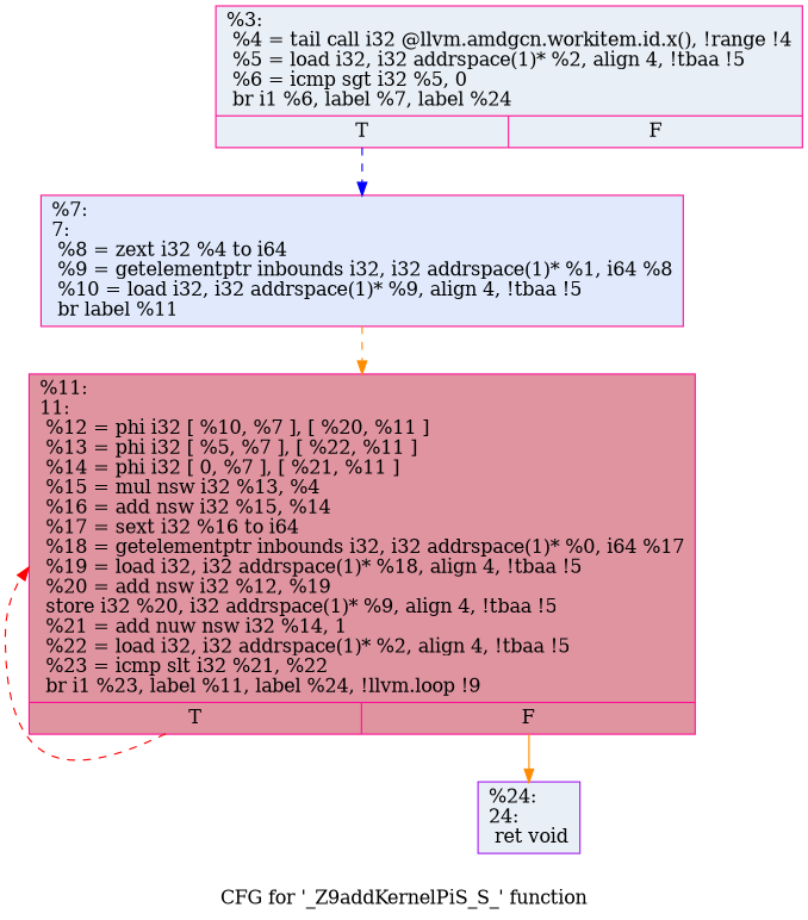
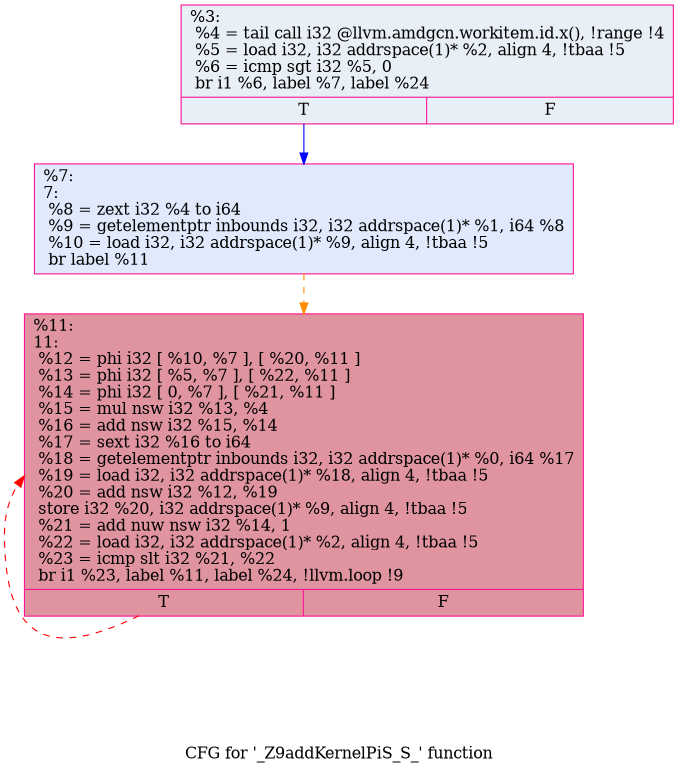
  digraph {
    label="CFG for '_Z9addKernelPiS_S_' function"
    node [color=deeppink fillcolor="#cedaeb70" shape=record style=filled]
    edge [color=darkorange style=solid tailport=s0]
    n1 [label="{%3:\l  %4 = tail call i32 @llvm.amdgcn.workitem.id.x(), !range !4\l  %5 = load i32, i32 addrspace(1)* %2, align 4, !tbaa !5\l  %6 = icmp sgt i32 %5, 0\l  br i1 %6, label %7, label %24\l|{<s0>T|<s1>F}}"]
    n2 [fillcolor="#b9d0f970" label="{%7:\l7:                                                \l  %8 = zext i32 %4 to i64\l  %9 = getelementptr inbounds i32, i32 addrspace(1)* %1, i64 %8\l  %10 = load i32, i32 addrspace(1)* %9, align 4, !tbaa !5\l  br label %11\l}"]
    n3 [fillcolor="#b70d2870" label="{%11:\l11:                                               \l  %12 = phi i32 [ %10, %7 ], [ %20, %11 ]\l  %13 = phi i32 [ %5, %7 ], [ %22, %11 ]\l  %14 = phi i32 [ 0, %7 ], [ %21, %11 ]\l  %15 = mul nsw i32 %13, %4\l  %16 = add nsw i32 %15, %14\l  %17 = sext i32 %16 to i64\l  %18 = getelementptr inbounds i32, i32 addrspace(1)* %0, i64 %17\l  %19 = load i32, i32 addrspace(1)* %18, align 4, !tbaa !5\l  %20 = add nsw i32 %12, %19\l  store i32 %20, i32 addrspace(1)* %9, align 4, !tbaa !5\l  %21 = add nuw nsw i32 %14, 1\l  %22 = load i32, i32 addrspace(1)* %2, align 4, !tbaa !5\l  %23 = icmp slt i32 %21, %22\l  br i1 %23, label %11, label %24, !llvm.loop !9\l|{<s0>T|<s1>F}}"]
-   n4 [color=purple label="{%24:\l24:                                               \l  ret void\l}"]
-   n1 -> n2 [color=blue style=dashed]
+   n1 -> n2 [color=blue]
    n2 -> n3 [style=dashed]
    n3 -> n3 [color=red style=dashed]
-   n3 -> n4 [tailport=s1]
  }
